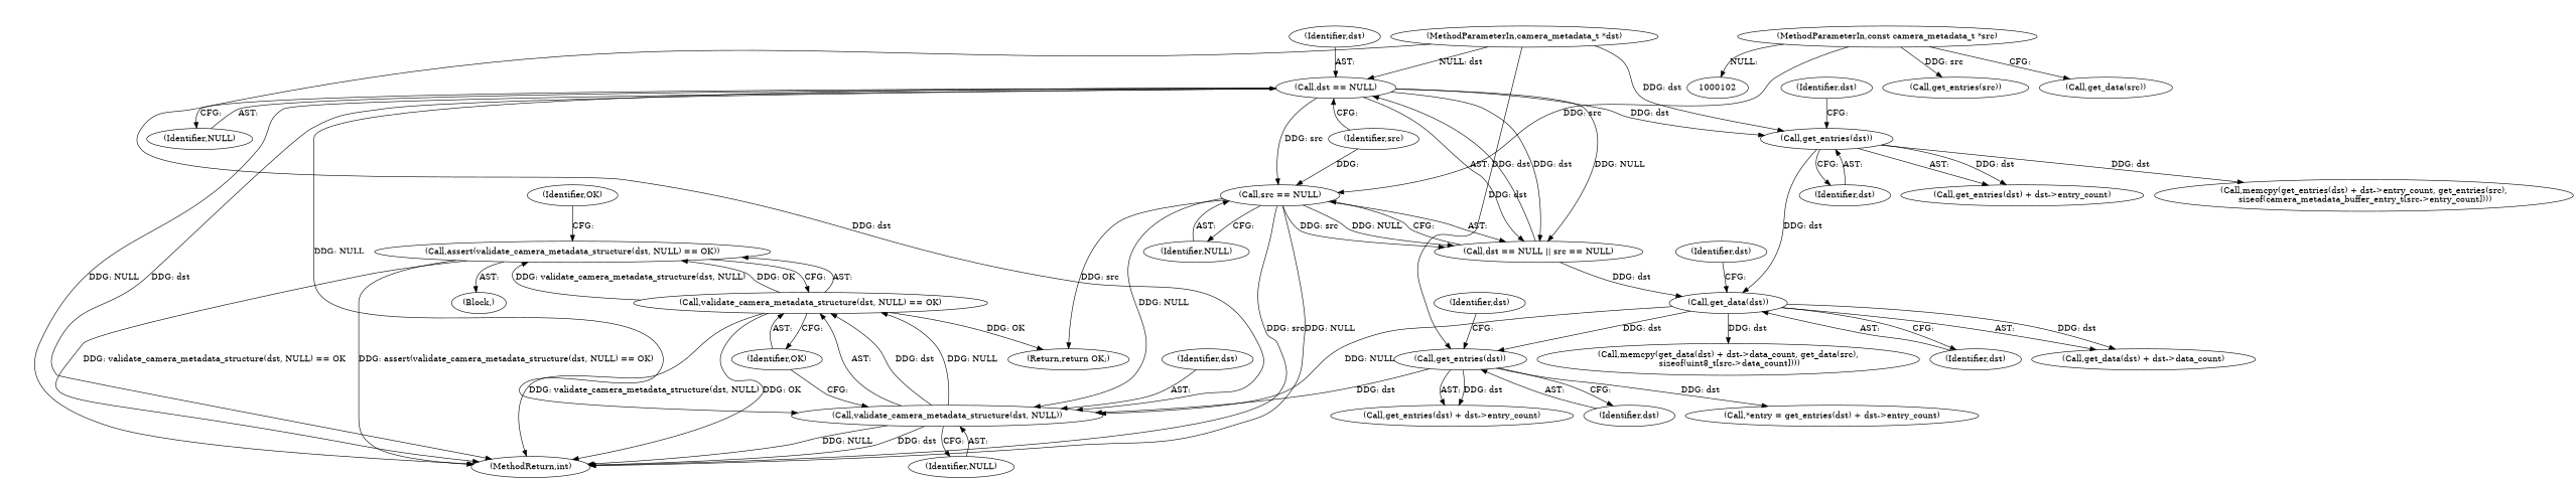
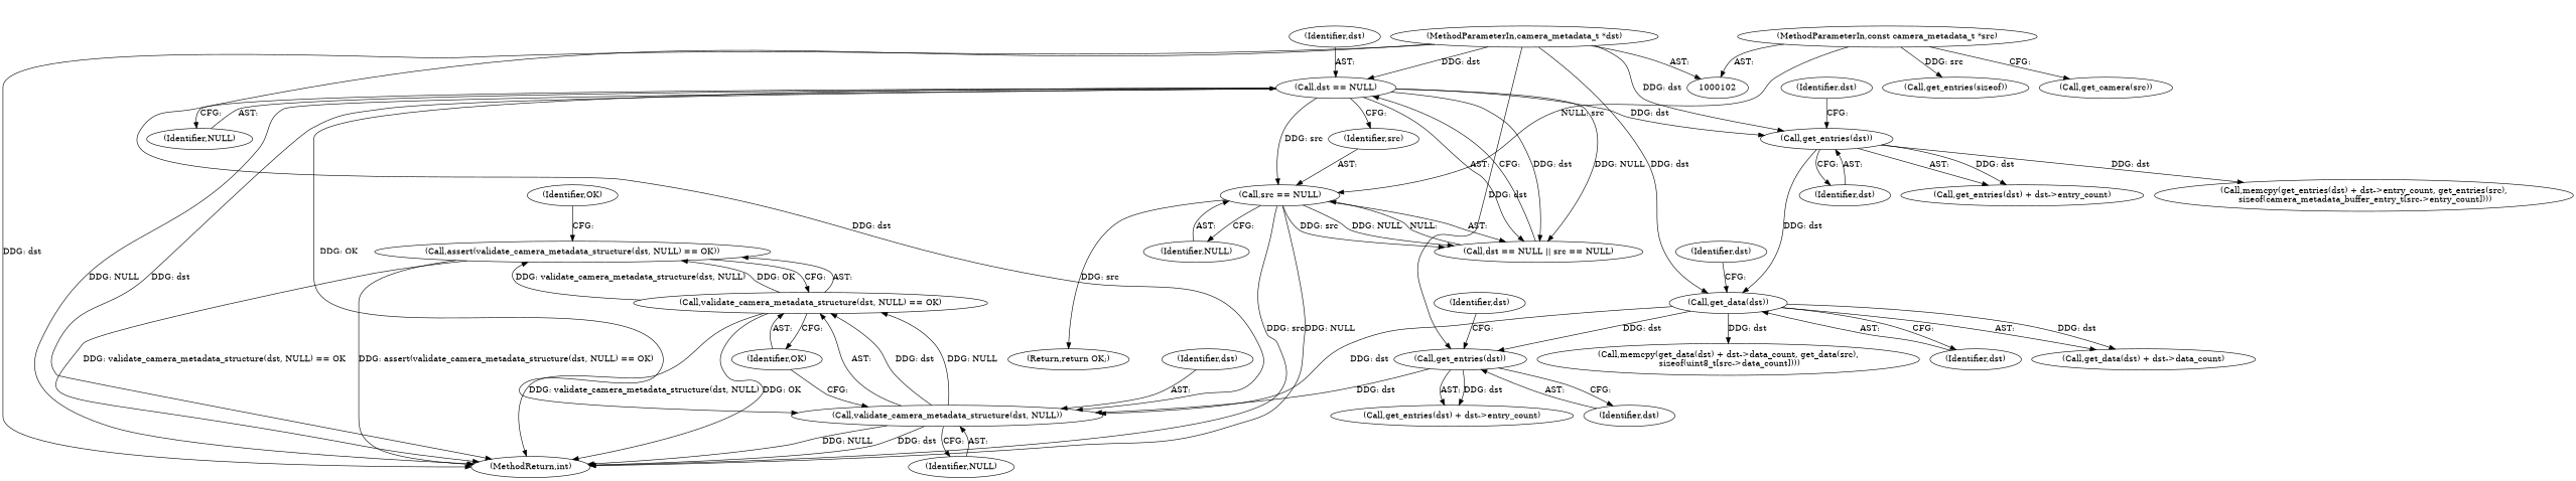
  digraph {
    n1 [label="(Call,assert(validate_camera_metadata_structure(dst, NULL) == OK))"]
    n2 [label="(Call,validate_camera_metadata_structure(dst, NULL) == OK)"]
    n3 [label="(MethodReturn,int)"]
-   n4 [label="(Block,)"]
    n5 [label="(Return,return OK;)"]
    n6 [label="(Identifier,OK)"]
    n7 [label="(Call,validate_camera_metadata_structure(dst, NULL))"]
    n8 [label="(Identifier,NULL)"]
    n9 [label="(Call,get_data(dst))"]
    n10 [label="(Call,get_entries(dst))"]
    n11 [label="(Call,get_data(dst) + dst->data_count)"]
    n12 [label="(Identifier,dst)"]
    n13 [label="(Call,memcpy(get_data(dst) + dst->data_count, get_data(src),\n sizeof(uint8_t[src->data_count])))"]
    n14 [label="(Call,get_entries(dst) + dst->entry_count)"]
-   n15 [label="(Call,*entry = get_entries(dst) + dst->entry_count)"]
    n16 [label="(Identifier,dst)"]
    n17 [label="(Call,get_entries(dst))"]
    n18 [label="(Identifier,dst)"]
    n19 [label="(Call,get_entries(dst) + dst->entry_count)"]
    n20 [label="(Call,memcpy(get_entries(dst) + dst->entry_count, get_entries(src),\n sizeof(camera_metadata_buffer_entry_t[src->entry_count])))"]
    n21 [label="(Call,dst == NULL)"]
    n22 [label="(Call,src == NULL)"]
    n23 [label="(Identifier,NULL)"]
    n24 [label="(Call,dst == NULL || src == NULL)"]
    n25 [label="(Identifier,NULL)"]
    n26 [label="(MethodParameterIn,camera_metadata_t *dst)"]
    1000102
-   n28 [label="(Call,get_entries(src))"]
+   n28 [label="(Call,get_entries(sizeof))"]
    n29 [label="(MethodParameterIn,const camera_metadata_t *src)"]
-   n30 [label="(Call,get_data(src))"]
+   n30 [label="(Call,get_camera(src))"]
    n31 [label="(Identifier,dst)"]
    n32 [label="(Identifier,dst)"]
    n33 [label="(Identifier,dst)"]
    n34 [label="(Identifier,src)"]
    n35 [label="(Identifier,OK)"]
    n36 [label="(Identifier,dst)"]
    n37 [label="(Identifier,dst)"]
    n1 -> n2 [label="CFG: "]
    n1 -> n3 [label="DDG: assert(validate_camera_metadata_structure(dst, NULL) == OK)"]
    n1 -> n3 [label="DDG: validate_camera_metadata_structure(dst, NULL) == OK"]
-   n1 -> n4 [label="AST: "]
    n2 -> n1 [label="AST: "]
    n2 -> n1 [label="DDG: validate_camera_metadata_structure(dst, NULL)"]
    n2 -> n1 [label="DDG: OK"]
    n2 -> n3 [label="DDG: OK"]
    n2 -> n3 [label="DDG: validate_camera_metadata_structure(dst, NULL)"]
-   n2 -> n5 [label="DDG: OK"]
    n2 -> n6 [label="CFG: "]
    n6 -> n2 [label="AST: "]
    n6 -> n7 [label="CFG: "]
    n7 -> n2 [label="AST: "]
    n7 -> n2 [label="DDG: dst"]
    n7 -> n2 [label="DDG: NULL"]
    n7 -> n3 [label="DDG: NULL"]
    n7 -> n3 [label="DDG: dst"]
    n7 -> n8 [label="CFG: "]
    n8 -> n7 [label="AST: "]
-   n9 -> n7 [label="DDG: NULL"]
+   n9 -> n7 [label="DDG: dst"]
    n9 -> n10 [label="DDG: dst"]
    n9 -> n11 [label="AST: "]
    n9 -> n11 [label="DDG: dst"]
    n9 -> n12 [label="CFG: "]
    n9 -> n13 [label="DDG: dst"]
    n10 -> n7 [label="DDG: dst"]
    n10 -> n14 [label="AST: "]
    n10 -> n14 [label="DDG: dst"]
-   n10 -> n15 [label="DDG: dst"]
    n10 -> n16 [label="CFG: "]
    n12 -> n9 [label="AST: "]
    n16 -> n10 [label="AST: "]
    n17 -> n9 [label="DDG: dst"]
    n17 -> n18 [label="CFG: "]
    n17 -> n19 [label="AST: "]
    n17 -> n19 [label="DDG: dst"]
    n17 -> n20 [label="DDG: dst"]
    n18 -> n17 [label="AST: "]
    n21 -> n3 [label="DDG: NULL"]
    n21 -> n3 [label="DDG: dst"]
-   n21 -> n7 [label="DDG: NULL"]
+   n21 -> n7 [label="DDG: OK"]
    n21 -> n17 [label="DDG: dst"]
    n21 -> n22 [label="DDG: src"]
    n21 -> n23 [label="CFG: "]
    n21 -> n24 [label="AST: "]
    n21 -> n24 [label="DDG: dst"]
    n21 -> n24 [label="DDG: NULL"]
    n22 -> n3 [label="DDG: src"]
    n22 -> n3 [label="DDG: NULL"]
    n22 -> n5 [label="DDG: src"]
-   n22 -> n7 [label="DDG: NULL"]
    n22 -> n24 [label="AST: "]
    n22 -> n24 [label="DDG: src"]
    n22 -> n24 [label="DDG: NULL"]
    n22 -> n25 [label="CFG: "]
    n23 -> n21 [label="AST: "]
-   n24 -> n21 [label="DDG: dst"]
-   n24 -> n22 [label="CFG: "]
+   n24 -> n21 [label="CFG: "]
+   n24 -> n22 [label="NULL: "]
    n25 -> n22 [label="AST: "]
+   n26 -> n3 [label="DDG: dst"]
    n26 -> n7 [label="DDG: dst"]
-   n24 -> n9 [label="DDG: dst"]
+   n26 -> n9 [label="DDG: dst"]
    n26 -> n10 [label="DDG: dst"]
    n26 -> n17 [label="DDG: dst"]
-   n26 -> n21 [label="NULL: dst"]
-   n29 -> n22 [label="DDG: src"]
-   n29 -> 1000102 [label="NULL: "]
+   n26 -> n21 [label="DDG: dst"]
+   n26 -> 1000102 [label="AST: "]
+   n29 -> n22 [label="NULL: src"]
+   n29 -> 1000102 [label="AST: "]
    n29 -> n28 [label="DDG: src"]
    n29 -> n30 [label="CFG: "]
    n31 -> n17 [label="CFG: "]
    n32 -> n21 [label="AST: "]
    n33 -> n10 [label="CFG: "]
-   n34 -> n21 [label="CFG: "]
-   n34 -> n22 [label="DDG: "]
+   n21 -> n34 [label="CFG: "]
+   n34 -> n22 [label="AST: "]
    n35 -> n1 [label="CFG: "]
    n36 -> n9 [label="CFG: "]
    n37 -> n7 [label="AST: "]
  }
